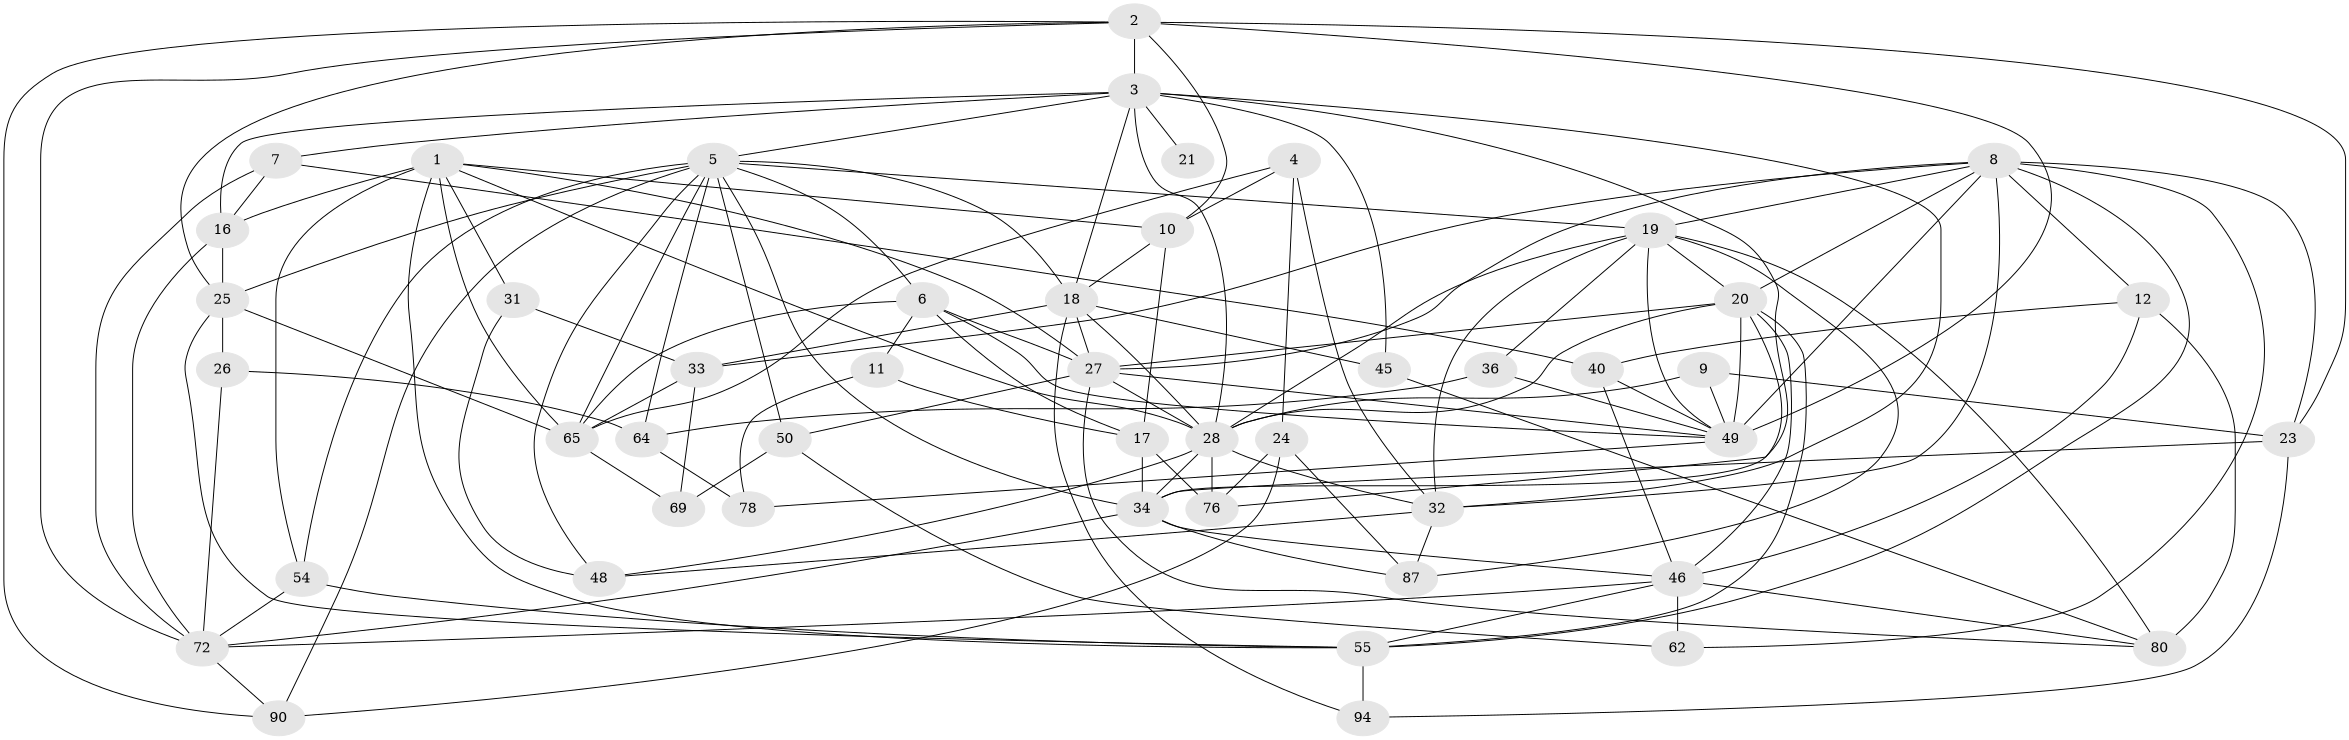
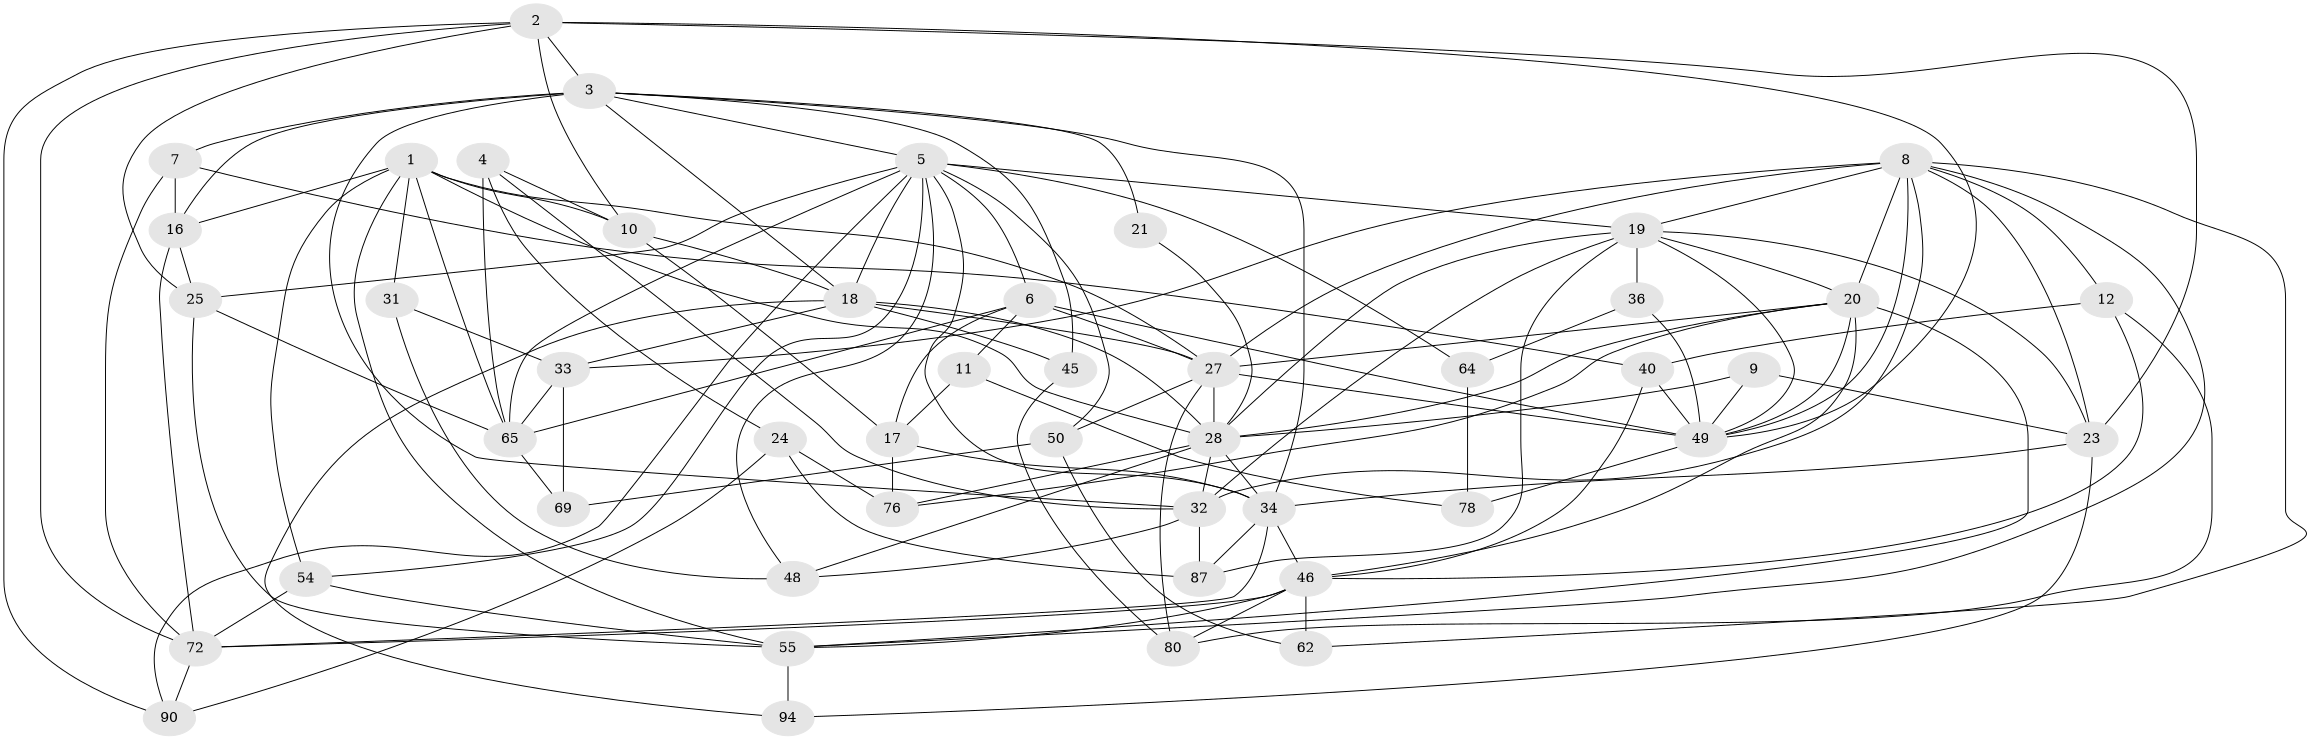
  graph {
    node [color=gray90 style=filled]
    1 [super="+82"]
    10
    16 [super="+67"]
    27 [super="+35+52"]
    28 [super="+60+73"]
    31
    54
    55 [super="+98"]
    65 [super="+79"]
    n10 [label=18 super="+70"]
    17
    25 [super="+92"]
    72 [super="+86+77"]
    49 [super="+91"]
    50
    80 [super="+81"]
    32 [super="+84"]
    34 [super="+43"]
    48 [super="+96"]
    76
    33 [super="+97"]
    94
    69
    2 [super="+56+39"]
    3 [super="+58+13"]
    23 [super="+63+93"]
    90
    5 [super="+68+18"]
    21
    45
    7 [super="+22"]
-   26
    78
    6 [super="+41"]
    19 [super="+66+30"]
    64 [super="+95"]
    87
    46 [super="+75"]
    4
    24 [super="+44"]
    11
    20 [super="+29+89+88"]
    36
    62
    40 [super="+71"]
    8 [super="+53+15"]
    12
    9
    1 -- 10
    1 -- 16
    1 -- 27
    1 -- 28
    1 -- 31
    1 -- 54
    1 -- 55
    1 -- 65
    10 -- n10
    10 -- 17
    16 -- 25
    16 -- 72
    27 -- 28
    27 -- 49
    27 -- 50
    27 -- 80
    28 -- 32
    28 -- 34
    28 -- 48
    28 -- 76
    31 -- 48
    31 -- 33
    54 -- 55
    54 -- 72
    55 -- 94
    65 -- 69
    n10 -- 27
    n10 -- 28
    n10 -- 33
    n10 -- 94
    n10 -- 45
    17 -- 34
    17 -- 76
    25 -- 55
    25 -- 65
-   25 -- 26
    72 -- 90
    49 -- 78
    50 -- 69
    50 -- 62
    32 -- 48
    32 -- 87
    34 -- 72
    34 -- 87
    34 -- 46
    33 -- 65
    33 -- 69
    2 -- 10
    2 -- 25
    2 -- 72
    2 -- 49
    2 -- 3
    2 -- 23
    2 -- 90
    3 -- 16 [weight=3]
-   3 -- 28
+   21 -- 28
    3 -- n10
    3 -- 32 [weight=3]
    3 -- 34
    3 -- 5
    3 -- 21
    3 -- 45
    3 -- 7
    23 -- 34
    23 -- 94
    5 -- 54
    5 -- 65
    5 -- n10
    5 -- 25
    5 -- 50
    5 -- 34
    5 -- 48
    5 -- 90
    5 -- 6
    5 -- 19
    5 -- 64
    45 -- 80
    7 -- 16
    7 -- 72 [weight=2]
    7 -- 40
-   26 -- 72
-   26 -- 64
    6 -- 27
    6 -- 65
    6 -- 17
    6 -- 49 [weight=2]
    6 -- 11
    19 -- 28
    19 -- 49
-   19 -- 80
+   19 -- 23
    19 -- 32
    19 -- 87
    19 -- 20
    19 -- 36
    64 -- 78
    46 -- 55
    46 -- 72
    46 -- 80
    46 -- 62
    4 -- 10
    4 -- 65
    4 -- 32
    4 -- 24
    24 -- 76
    24 -- 90
    24 -- 87
    11 -- 17
    11 -- 78
    20 -- 27
    20 -- 28
    20 -- 55
    20 -- 49
    20 -- 76
    20 -- 46
    36 -- 49
    36 -- 64
    40 -- 49
    40 -- 46
    8 -- 27
    8 -- 55
    8 -- 49
    8 -- 32
    8 -- 33
    8 -- 23
    8 -- 19
    8 -- 20 [weight=2]
    8 -- 62
    8 -- 12
    12 -- 80
    12 -- 46
    12 -- 40
    9 -- 28
    9 -- 49
    9 -- 23
  }
